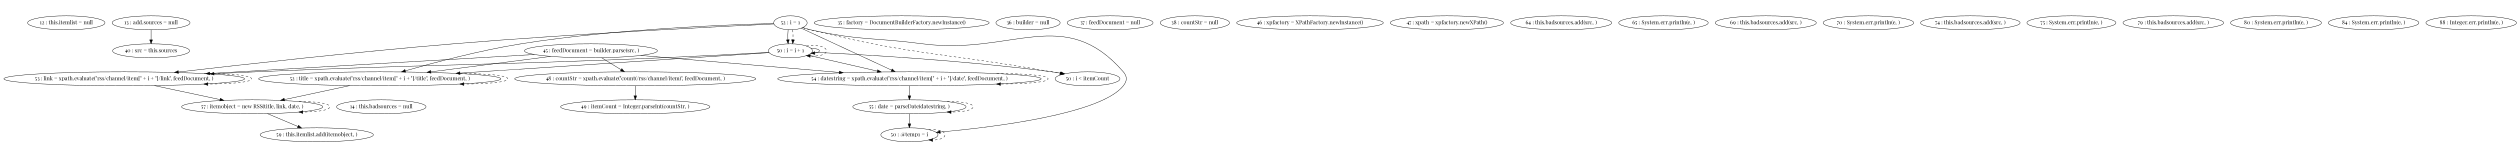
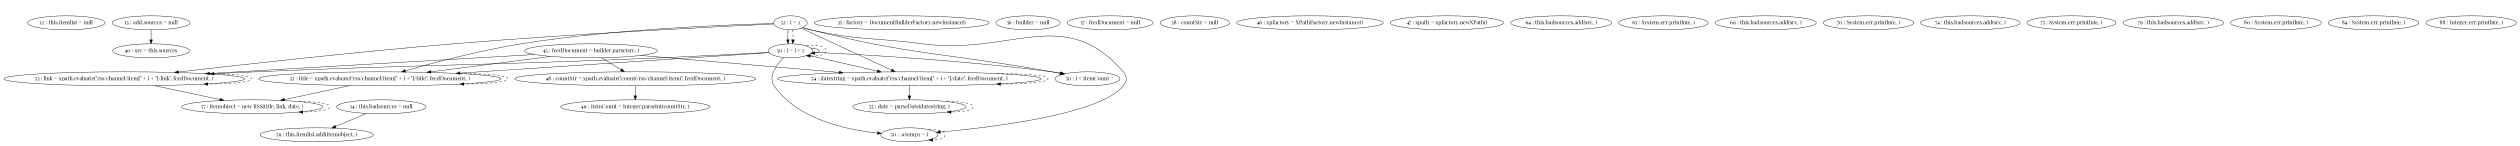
  digraph {
    fontname="Playfair Display"
    node [fontname="Playfair Display"]
    edge [fontname="Playfair Display"]
    "12 : this.itemlist = null"
    n2 [label="13 : add.sources = null"]
    "40 : src = this.sources"
    "14 : this.badsources = null"
    "35 : factory = DocumentBuilderFactory.newInstance()"
    "36 : builder = null"
    "37 : feedDocument = null"
    "38 : countStr = null"
    "45 : feedDocument = builder.parse(src, )"
    "53 : link = xpath.evaluate(\"rss/channel/item[\" + i + \"]/link\", feedDocument, )"
    "54 : datestring = xpath.evaluate(\"rss/channel/item[\" + i + \"]/date\", feedDocument, )"
    "52 : title = xpath.evaluate(\"rss/channel/item[\" + i + \"]/title\", feedDocument, )"
    "48 : countStr = xpath.evaluate(\"count(/rss/channel/item)\", feedDocument, )"
    "57 : itemobject = new RSS(title, link, date, )"
    "55 : date = parseDate(datestring, )"
    "49 : itemCount = Integer.parseInt(countStr, )"
    "59 : this.itemlist.add(itemobject, )"
    "46 : xpfactory = XPathFactory.newInstance()"
    "47 : xpath = xpfactory.newXPath()"
    n20 [label="52 : i = 1"]
    "50 : i < itemCount"
    "50 : @temp1 = i"
    "50 : i = i + 1"
    "64 : this.badsources.add(src, )"
    "65 : System.err.println(e, )"
    "69 : this.badsources.add(src, )"
    "70 : System.err.println(e, )"
    "74 : this.badsources.add(src, )"
    "75 : System.err.println(e, )"
    "79 : this.badsources.add(src, )"
    "80 : System.err.println(e, )"
    "84 : System.err.println(e, )"
    n33 [label="88 : Integer.err.println(e, )"]
    n2 -> "40 : src = this.sources"
    "45 : feedDocument = builder.parse(src, )" -> "53 : link = xpath.evaluate(\"rss/channel/item[\" + i + \"]/link\", feedDocument, )"
    "45 : feedDocument = builder.parse(src, )" -> "54 : datestring = xpath.evaluate(\"rss/channel/item[\" + i + \"]/date\", feedDocument, )"
    "45 : feedDocument = builder.parse(src, )" -> "52 : title = xpath.evaluate(\"rss/channel/item[\" + i + \"]/title\", feedDocument, )"
    "45 : feedDocument = builder.parse(src, )" -> "48 : countStr = xpath.evaluate(\"count(/rss/channel/item)\", feedDocument, )"
    "53 : link = xpath.evaluate(\"rss/channel/item[\" + i + \"]/link\", feedDocument, )" -> "53 : link = xpath.evaluate(\"rss/channel/item[\" + i + \"]/link\", feedDocument, )" [style=dashed]
    "53 : link = xpath.evaluate(\"rss/channel/item[\" + i + \"]/link\", feedDocument, )" -> "57 : itemobject = new RSS(title, link, date, )"
    "54 : datestring = xpath.evaluate(\"rss/channel/item[\" + i + \"]/date\", feedDocument, )" -> "54 : datestring = xpath.evaluate(\"rss/channel/item[\" + i + \"]/date\", feedDocument, )" [style=dashed]
    "54 : datestring = xpath.evaluate(\"rss/channel/item[\" + i + \"]/date\", feedDocument, )" -> "55 : date = parseDate(datestring, )"
    "52 : title = xpath.evaluate(\"rss/channel/item[\" + i + \"]/title\", feedDocument, )" -> "52 : title = xpath.evaluate(\"rss/channel/item[\" + i + \"]/title\", feedDocument, )" [style=dashed]
    "52 : title = xpath.evaluate(\"rss/channel/item[\" + i + \"]/title\", feedDocument, )" -> "57 : itemobject = new RSS(title, link, date, )"
    "48 : countStr = xpath.evaluate(\"count(/rss/channel/item)\", feedDocument, )" -> "49 : itemCount = Integer.parseInt(countStr, )"
    "57 : itemobject = new RSS(title, link, date, )" -> "57 : itemobject = new RSS(title, link, date, )" [style=dashed]
-   "57 : itemobject = new RSS(title, link, date, )" -> "59 : this.itemlist.add(itemobject, )"
+   "14 : this.badsources = null" -> "59 : this.itemlist.add(itemobject, )"
    "55 : date = parseDate(datestring, )" -> "55 : date = parseDate(datestring, )" [style=dashed]
    n20 -> "53 : link = xpath.evaluate(\"rss/channel/item[\" + i + \"]/link\", feedDocument, )"
    n20 -> "54 : datestring = xpath.evaluate(\"rss/channel/item[\" + i + \"]/date\", feedDocument, )"
    n20 -> "52 : title = xpath.evaluate(\"rss/channel/item[\" + i + \"]/title\", feedDocument, )"
-   n20 -> "50 : i < itemCount" [style=dashed]
+   n20 -> "50 : i < itemCount"
    n20 -> "50 : @temp1 = i"
    n20 -> "50 : i = i + 1"
    n20 -> "50 : i = i + 1" [style=dashed]
    "50 : @temp1 = i" -> "50 : @temp1 = i" [style=dashed]
    "50 : i = i + 1" -> "53 : link = xpath.evaluate(\"rss/channel/item[\" + i + \"]/link\", feedDocument, )"
    "50 : i = i + 1" -> "54 : datestring = xpath.evaluate(\"rss/channel/item[\" + i + \"]/date\", feedDocument, )"
    "50 : i = i + 1" -> "52 : title = xpath.evaluate(\"rss/channel/item[\" + i + \"]/title\", feedDocument, )"
    "50 : i = i + 1" -> "50 : i < itemCount"
-   "55 : date = parseDate(datestring, )" -> "50 : @temp1 = i"
+   "50 : i = i + 1" -> "50 : @temp1 = i"
    "50 : i = i + 1" -> "50 : i = i + 1"
    "50 : i = i + 1" -> "50 : i = i + 1" [style=dashed]
  }
